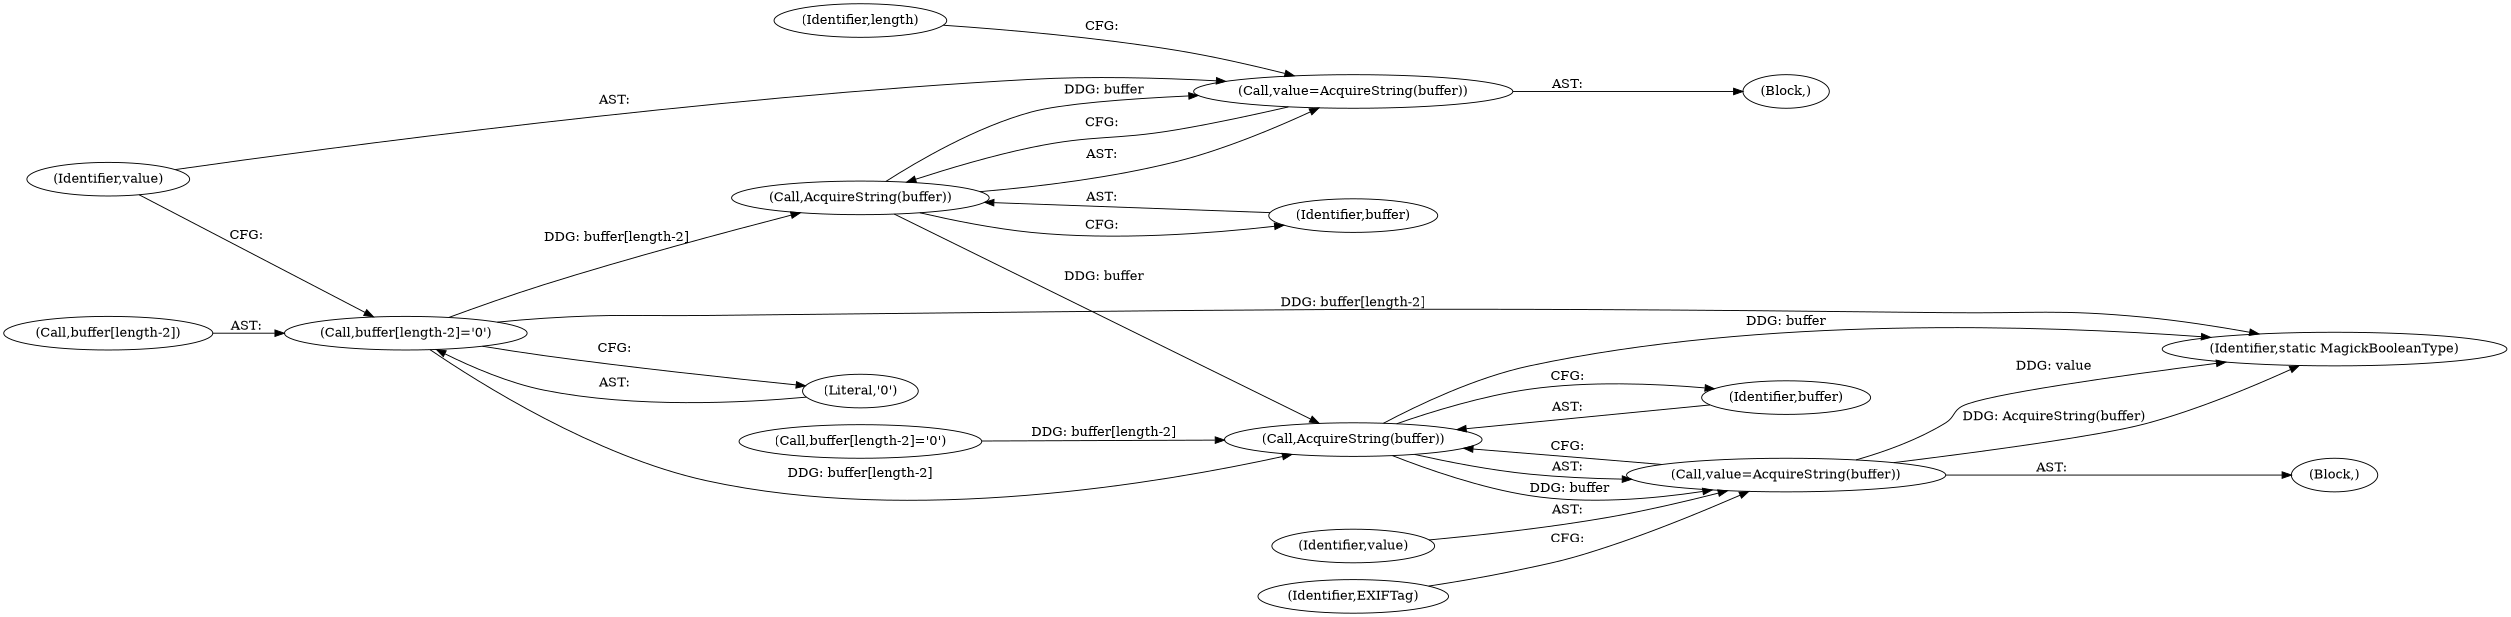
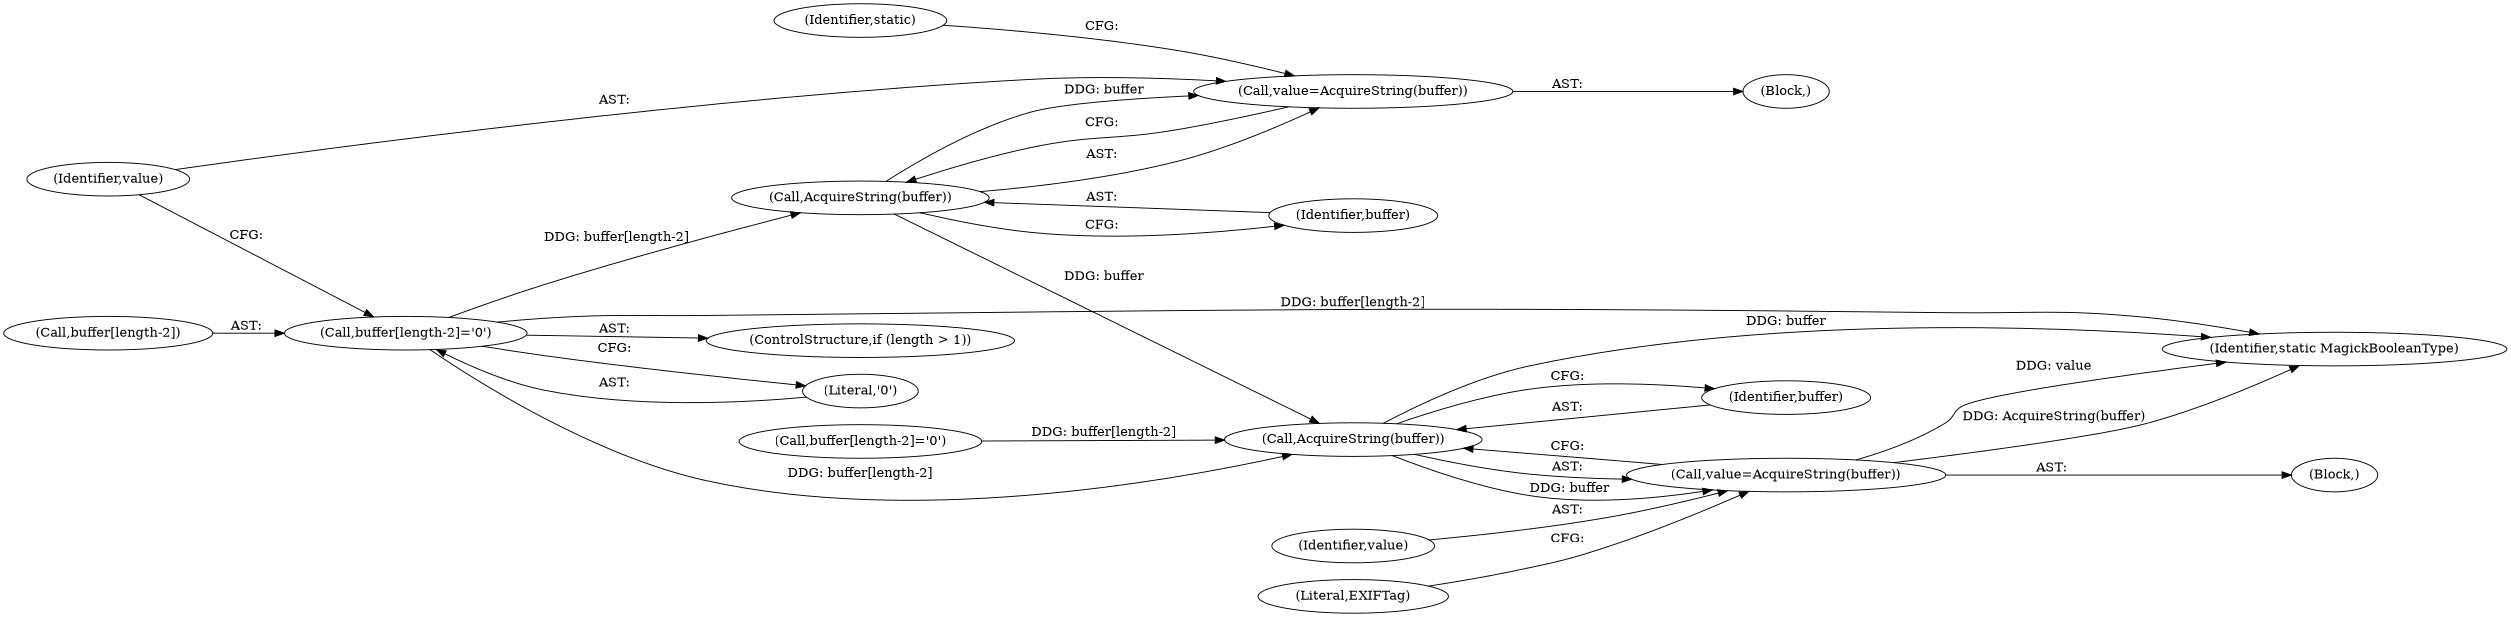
  digraph {
    rankdir=LR
    n1 [label="(Call,buffer[length-2]='\0')"]
    n2 [label="(Call,AcquireString(buffer))"]
    n3 [label="(Call,AcquireString(buffer))"]
+   n4 [label="(ControlStructure,if (length > 1))"]
    n5 [label="(Literal,'\0')"]
    n6 [label="(Identifier,static MagickBooleanType)"]
    n7 [label="(Call,value=AcquireString(buffer))"]
    n8 [label="(Identifier,buffer)"]
    n9 [label="(Call,value=AcquireString(buffer))"]
    n10 [label="(Identifier,buffer)"]
    n11 [label="(Block,)"]
    n12 [label="(Block,)"]
    n13 [label="(Identifier,value)"]
-   n14 [label="(Identifier,length)"]
+   n14 [label="(Identifier,static)"]
    n15 [label="(Identifier,value)"]
    n16 [label="(Call,buffer[length-2]='\0')"]
-   n17 [label="(Identifier,EXIFTag)"]
+   n17 [label="(Literal,EXIFTag)"]
    n18 [label="(Call,buffer[length-2])"]
    n1 -> n2 [label="DDG: buffer[length-2]"]
    n1 -> n3 [label="DDG: buffer[length-2]"]
+   n1 -> n4 [label="AST: "]
    n1 -> n5 [label="CFG: "]
    n1 -> n6 [label="DDG: buffer[length-2]"]
    n2 -> n3 [label="DDG: buffer"]
    n2 -> n7 [label="AST: "]
    n2 -> n7 [label="DDG: buffer"]
    n2 -> n8 [label="CFG: "]
    n3 -> n6 [label="DDG: buffer"]
    n3 -> n9 [label="AST: "]
    n3 -> n9 [label="DDG: buffer"]
    n3 -> n10 [label="CFG: "]
    n5 -> n1 [label="AST: "]
    n7 -> n2 [label="CFG: "]
    n7 -> n11 [label="AST: "]
    n8 -> n2 [label="AST: "]
    n9 -> n3 [label="CFG: "]
    n9 -> n6 [label="DDG: value"]
    n9 -> n6 [label="DDG: AcquireString(buffer)"]
    n9 -> n12 [label="AST: "]
    n10 -> n3 [label="AST: "]
    n13 -> n1 [label="CFG: "]
    n13 -> n7 [label="AST: "]
    n14 -> n7 [label="CFG: "]
    n15 -> n9 [label="AST: "]
    n16 -> n3 [label="DDG: buffer[length-2]"]
    n17 -> n9 [label="CFG: "]
    n18 -> n1 [label="AST: "]
  }
